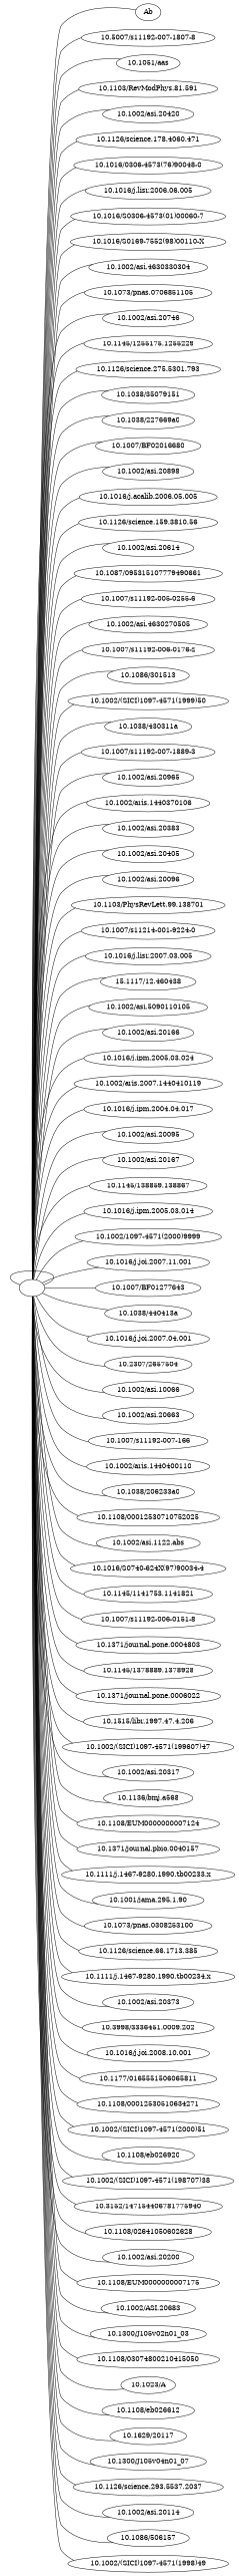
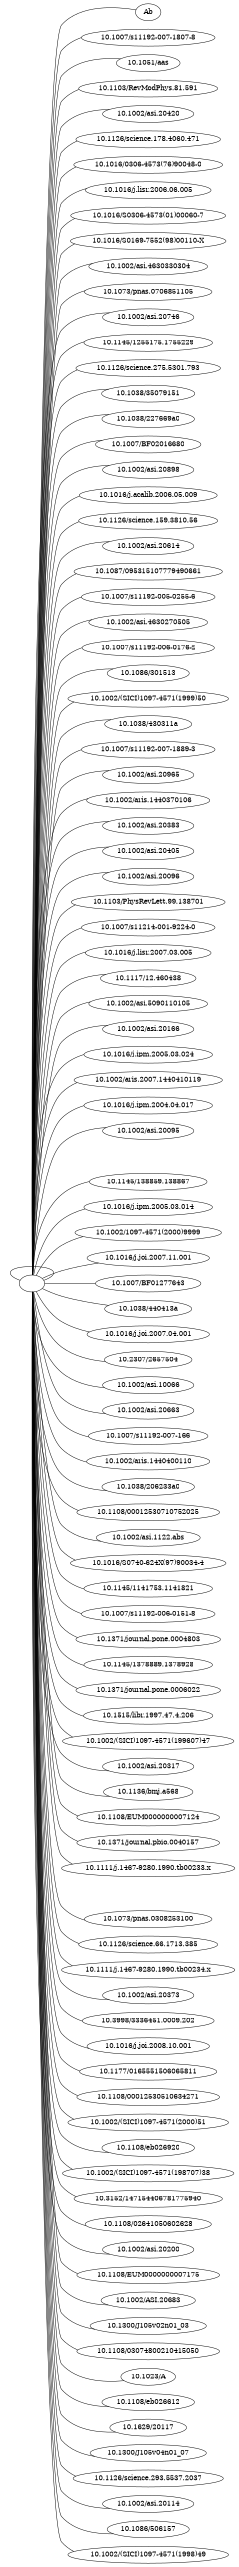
  strict graph {
    fontname="DejaVu Serif"
    rankdir=LR
    node [fontname="DejaVu Serif"]
    edge [fontname="DejaVu Serif"]
    ""
    Ab
-   "10.1007/s11192-007-1807-8" [label="10.5007/s11192-007-1807-8"]
+   "10.1007/s11192-007-1807-8"
    "10.1051/aas"
    "10.1103/RevModPhys.81.591"
    "10.1002/asi.20420"
    "10.1126/science.178.4060.471"
    "10.1016/0306-4573(76)90048-0"
    "10.1016/j.lisr.2006.06.005"
    "10.1016/S0306-4573(01)00060-7"
    "10.1016/S0169-7552(98)00110-X"
    "10.1002/asi.4630330304"
    "10.1073/pnas.0706851105"
    "10.1002/asi.20746"
-   "10.1145/1255175.1255229"
+   "10.1145/1255175.1255229" [label="10.1145/1255175.1755229"]
    "10.1126/science.275.5301.793"
    "10.1038/35079151"
    "10.1038/227669a0"
    "10.1007/BF02016680"
    "10.1002/asi.20898"
-   "10.1016/j.acalib.2006.05.005"
+   "10.1016/j.acalib.2006.05.005" [label="10.1016/j.acalib.2006.05.009"]
    "10.1126/science.159.3810.56"
    "10.1002/asi.20614"
    "10.1087/095315107779490661"
    "10.1007/s11192-005-0255-6"
    "10.1002/asi.4630270505"
    "10.1007/s11192-006-0176-z"
    "10.1086/301513"
    "10.1002/(SICI)1097-4571(1999)50"
    "10.1038/430311a"
    "10.1007/s11192-007-1889-3"
    "10.1002/asi.20965"
    "10.1002/aris.1440370106"
    "10.1002/asi.20383"
    "10.1002/asi.20405"
    "10.1002/asi.20096"
    "10.1103/PhysRevLett.99.138701"
    n38 [label="10.1007/s11214-001-9224-0"]
    "10.1016/j.lisr.2007.03.005"
-   "10.1117/12.460438" [label="15.1117/12.460438"]
+   "10.1117/12.460438"
    "10.1002/asi.5090110105"
    "10.1002/asi.20166"
    "10.1016/j.ipm.2005.03.024"
    "10.1002/aris.2007.1440410119"
    "10.1016/j.ipm.2004.04.017"
    "10.1002/asi.20095"
-   "10.1002/asi.20167"
    "10.1145/138859.138867"
    "10.1016/j.ipm.2005.03.014"
    "10.1002/1097-4571(2000)9999"
    "10.1016/j.joi.2007.11.001"
    "10.1007/BF01277643"
    "10.1038/440413a"
    "10.1016/j.joi.2007.04.001"
    "10.2307/2657504"
    "10.1002/asi.10066"
    "10.1002/asi.20663"
    "10.1007/s11192-007-166"
    "10.1002/aris.1440400110"
    "10.1038/206233a0"
    "10.1108/00012530710752025"
    "10.1002/asi.1122.abs"
    "10.1016/S0740-624X(97)90034-4"
    "10.1145/1141753.1141821"
    "10.1007/s11192-006-0151-8"
    "10.1371/journal.pone.0004803"
    "10.1145/1378889.1378928"
    "10.1371/journal.pone.0006022"
    "10.1515/libr.1997.47.4.206"
    "10.1002/(SICI)1097-4571(199607)47"
    "10.1002/asi.20317"
    "10.1136/bmj.a568"
    "10.1108/EUM0000000007124"
    "10.1371/journal.pbio.0040157"
    "10.1111/j.1467-9280.1990.tb00233.x"
-   "10.1001/jama.295.1.90"
    "10.1073/pnas.0308253100"
    "10.1126/science.66.1713.385"
    "10.1111/j.1467-9280.1990.tb00234.x"
    "10.1002/asi.20373"
    "10.3998/3336451.0009.202"
    "10.1016/j.joi.2008.10.001"
    "10.1177/0165551506065811"
    "10.1108/00012530510634271"
    "10.1002/(SICI)1097-4571(2000)51"
    "10.1108/eb026920"
    "10.1002/(SICI)1097-4571(198707)38"
    "10.3152/147154406781775940"
    "10.1108/02641050602628"
    "10.1002/asi.20200"
    "10.1108/EUM0000000007175"
    "10.1002/ASI.20683"
    "10.1300/J105v02n01\_03"
    "10.1108/03074800210415050"
    "10.1023/A"
    "10.1108/eb026612"
    "10.1629/20117"
    "10.1300/J105v04n01\_07"
    "10.1126/science.293.5537.2037"
    "10.1002/asi.20114"
    "10.1086/506157"
    "10.1002/(SICI)1097-4571(1998)49"
    "" -- ""
    "" -- Ab
    "" -- "10.1007/s11192-007-1807-8"
    "" -- "10.1051/aas"
    "" -- "10.1103/RevModPhys.81.591"
    "" -- "10.1002/asi.20420"
    "" -- "10.1126/science.178.4060.471"
    "" -- "10.1016/0306-4573(76)90048-0"
    "" -- "10.1016/j.lisr.2006.06.005"
    "" -- "10.1016/S0306-4573(01)00060-7"
    "" -- "10.1016/S0169-7552(98)00110-X"
    "" -- "10.1002/asi.4630330304"
    "" -- "10.1073/pnas.0706851105"
    "" -- "10.1002/asi.20746"
    "" -- "10.1145/1255175.1255229"
    "" -- "10.1126/science.275.5301.793"
    "" -- "10.1038/35079151"
    "" -- "10.1038/227669a0"
    "" -- "10.1007/BF02016680"
    "" -- "10.1002/asi.20898"
    "" -- "10.1016/j.acalib.2006.05.005"
    "" -- "10.1126/science.159.3810.56"
    "" -- "10.1002/asi.20614"
    "" -- "10.1087/095315107779490661"
    "" -- "10.1007/s11192-005-0255-6"
    "" -- "10.1002/asi.4630270505"
    "" -- "10.1007/s11192-006-0176-z"
    "" -- "10.1086/301513"
    "" -- "10.1002/(SICI)1097-4571(1999)50"
    "" -- "10.1038/430311a"
    "" -- "10.1007/s11192-007-1889-3"
    "" -- "10.1002/asi.20965"
    "" -- "10.1002/aris.1440370106"
    "" -- "10.1002/asi.20383"
    "" -- "10.1002/asi.20405"
    "" -- "10.1002/asi.20096"
    "" -- "10.1103/PhysRevLett.99.138701"
    "" -- n38
    "" -- "10.1016/j.lisr.2007.03.005"
    "" -- "10.1117/12.460438"
    "" -- "10.1002/asi.5090110105"
    "" -- "10.1002/asi.20166"
    "" -- "10.1016/j.ipm.2005.03.024"
    "" -- "10.1002/aris.2007.1440410119"
    "" -- "10.1016/j.ipm.2004.04.017"
    "" -- "10.1002/asi.20095"
-   "" -- "10.1002/asi.20167"
    "" -- "10.1145/138859.138867"
    "" -- "10.1016/j.ipm.2005.03.014"
    "" -- "10.1002/1097-4571(2000)9999"
    "" -- "10.1016/j.joi.2007.11.001"
    "" -- "10.1007/BF01277643"
    "" -- "10.1038/440413a"
    "" -- "10.1016/j.joi.2007.04.001"
    "" -- "10.2307/2657504"
    "" -- "10.1002/asi.10066"
    "" -- "10.1002/asi.20663"
    "" -- "10.1007/s11192-007-166"
    "" -- "10.1002/aris.1440400110"
    "" -- "10.1038/206233a0"
    "" -- "10.1108/00012530710752025"
    "" -- "10.1002/asi.1122.abs"
    "" -- "10.1016/S0740-624X(97)90034-4"
    "" -- "10.1145/1141753.1141821"
    "" -- "10.1007/s11192-006-0151-8"
    "" -- "10.1371/journal.pone.0004803"
    "" -- "10.1145/1378889.1378928"
    "" -- "10.1371/journal.pone.0006022"
    "" -- "10.1515/libr.1997.47.4.206"
    "" -- "10.1002/(SICI)1097-4571(199607)47"
    "" -- "10.1002/asi.20317"
    "" -- "10.1136/bmj.a568"
    "" -- "10.1108/EUM0000000007124"
    "" -- "10.1371/journal.pbio.0040157"
    "" -- "10.1111/j.1467-9280.1990.tb00233.x"
-   "" -- "10.1001/jama.295.1.90"
    "" -- "10.1073/pnas.0308253100"
    "" -- "10.1126/science.66.1713.385"
    "" -- "10.1111/j.1467-9280.1990.tb00234.x"
    "" -- "10.1002/asi.20373"
    "" -- "10.3998/3336451.0009.202"
    "" -- "10.1016/j.joi.2008.10.001"
    "" -- "10.1177/0165551506065811"
    "" -- "10.1108/00012530510634271"
    "" -- "10.1002/(SICI)1097-4571(2000)51"
    "" -- "10.1108/eb026920"
    "" -- "10.1002/(SICI)1097-4571(198707)38"
    "" -- "10.3152/147154406781775940"
    "" -- "10.1108/02641050602628"
    "" -- "10.1002/asi.20200"
    "" -- "10.1108/EUM0000000007175"
    "" -- "10.1002/ASI.20683"
    "" -- "10.1300/J105v02n01\_03"
    "" -- "10.1108/03074800210415050"
    "" -- "10.1023/A"
    "" -- "10.1108/eb026612"
    "" -- "10.1629/20117"
    "" -- "10.1300/J105v04n01\_07"
    "" -- "10.1126/science.293.5537.2037"
    "" -- "10.1002/asi.20114"
    "" -- "10.1086/506157"
    "" -- "10.1002/(SICI)1097-4571(1998)49"
  }
